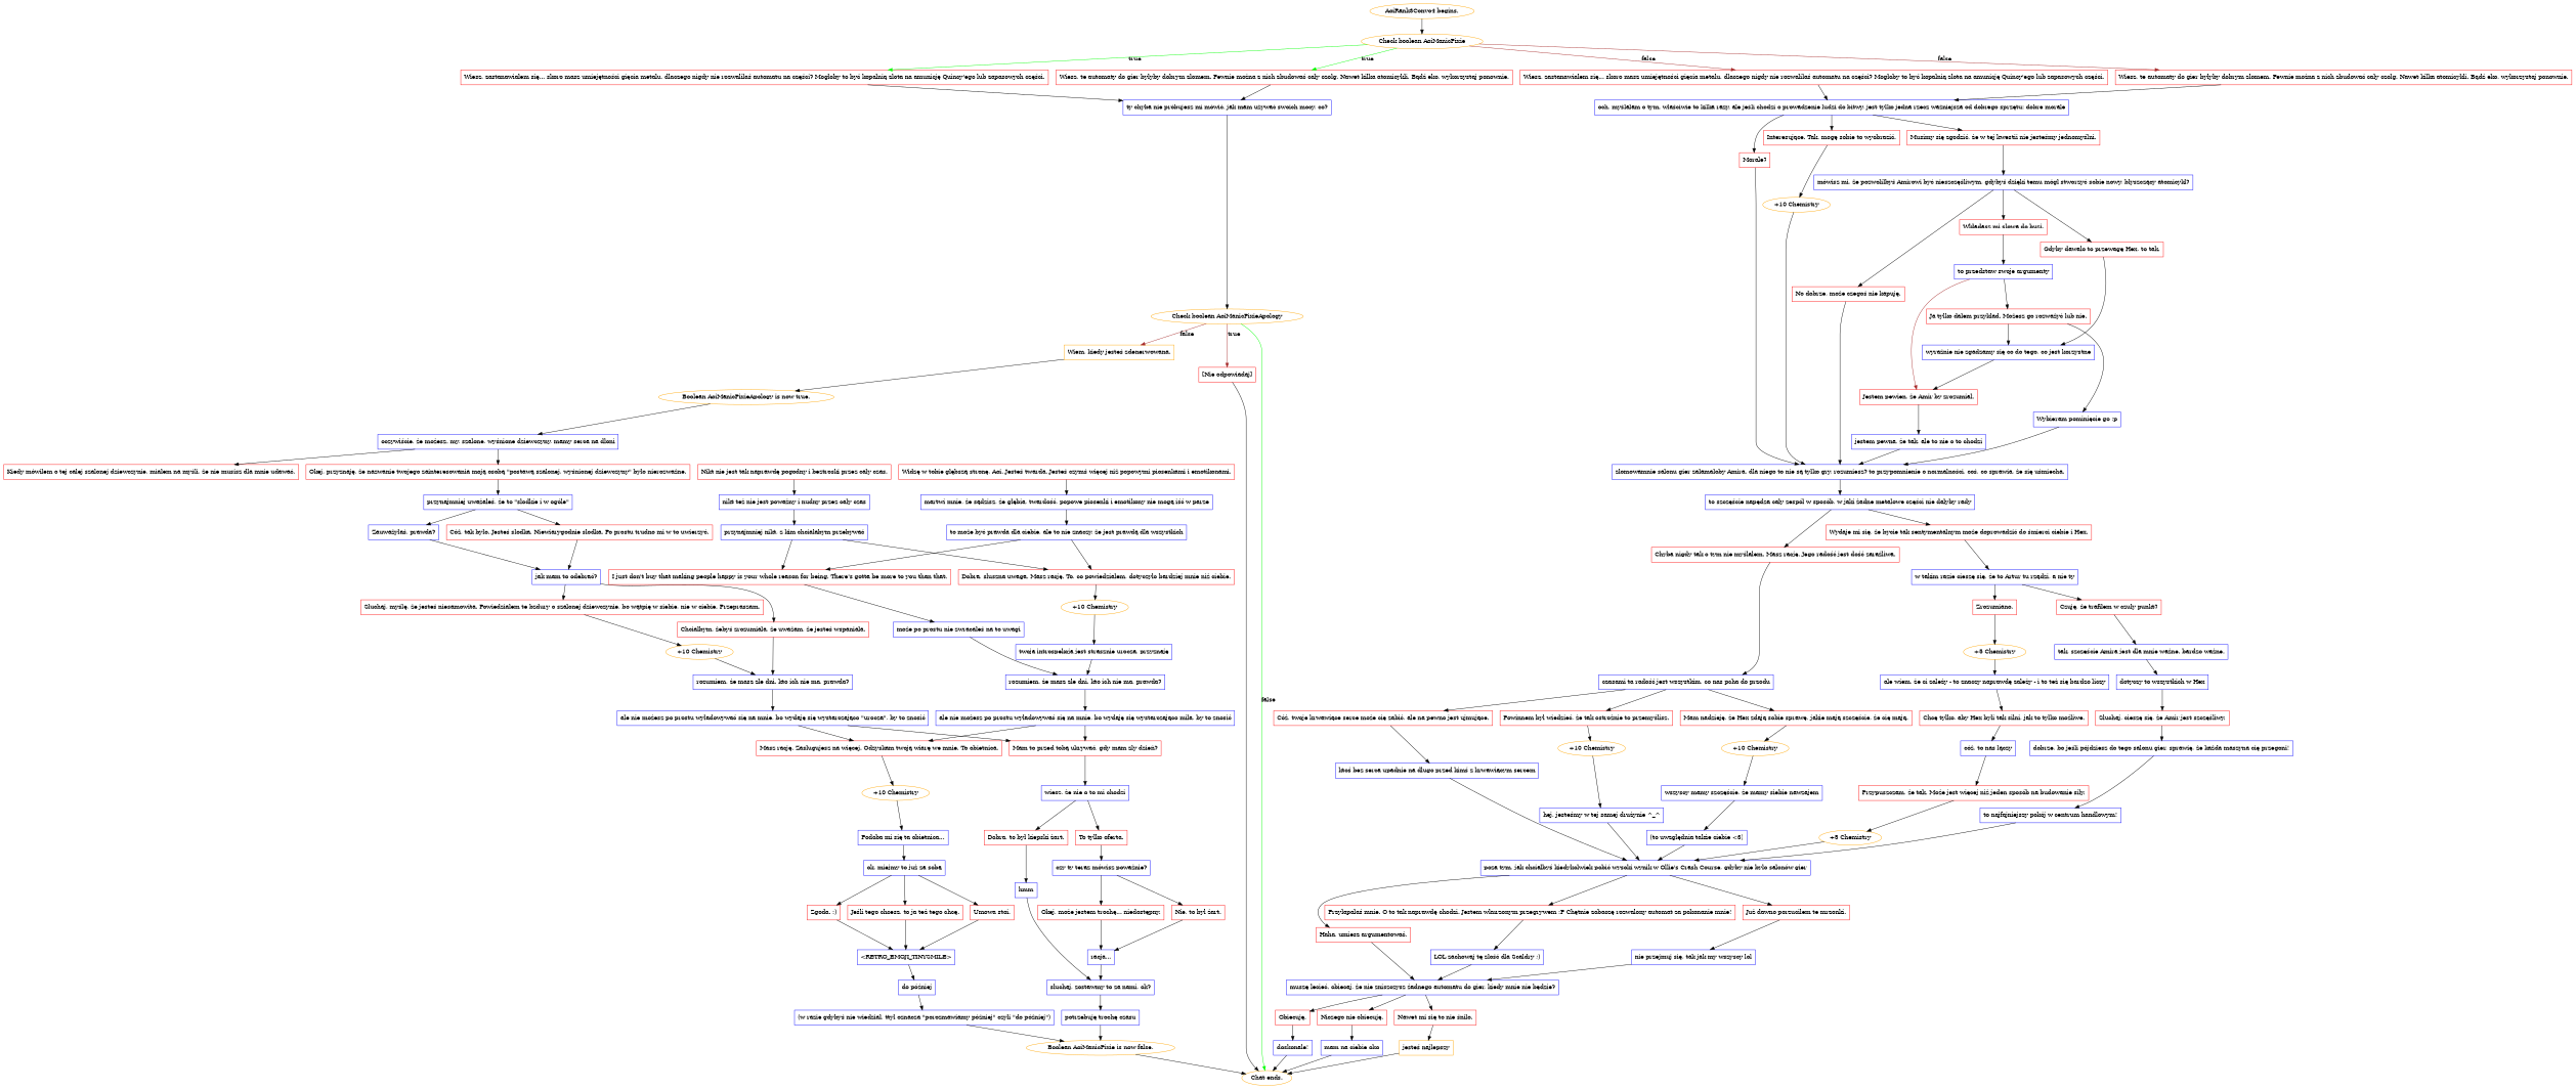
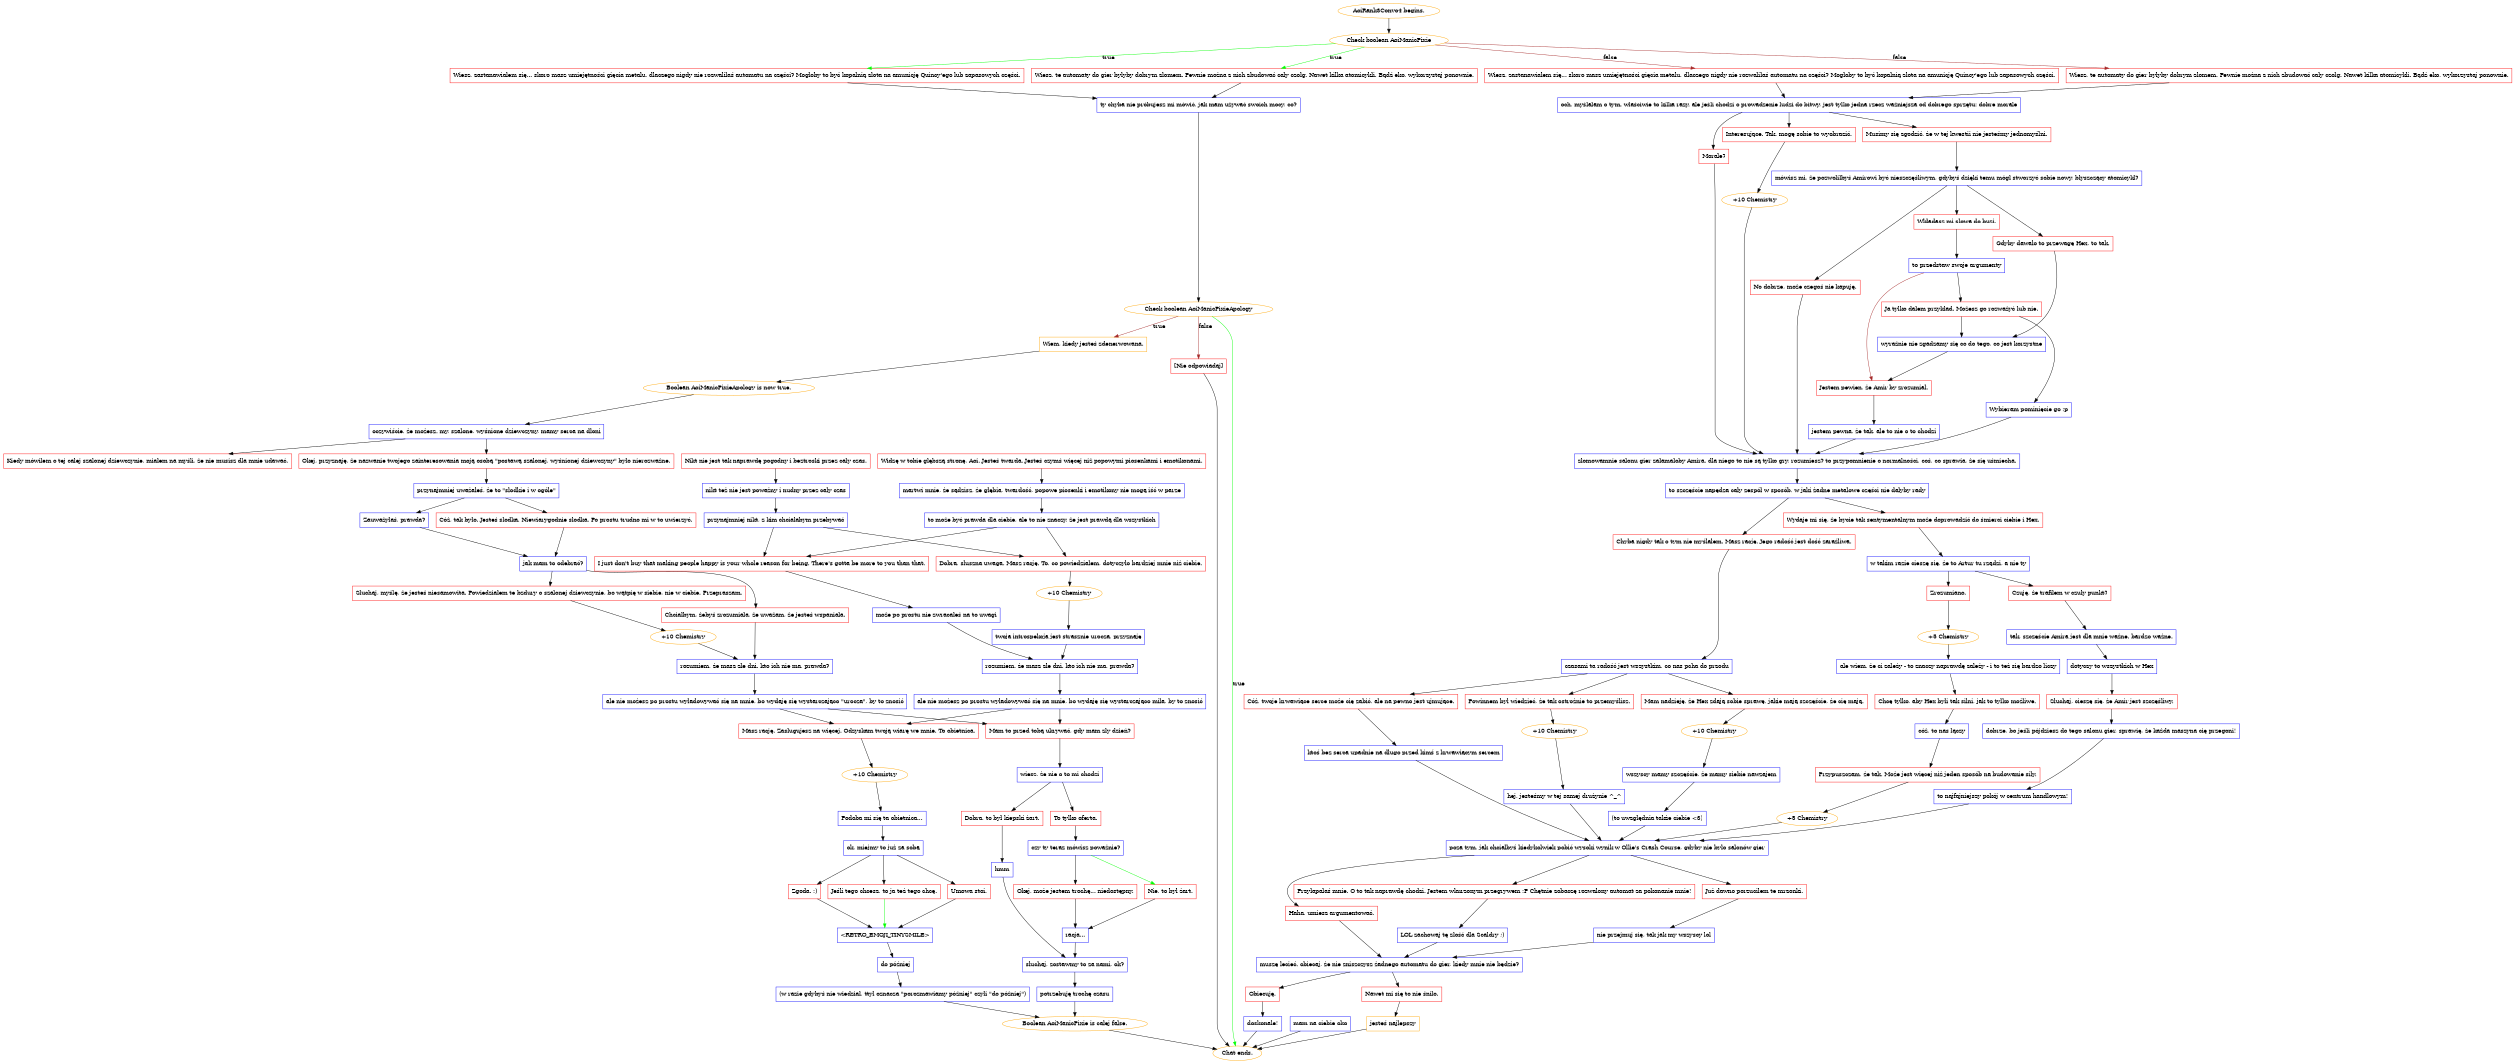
  digraph {
    fontname="DejaVu Serif"
    node [color=blue fontname="DejaVu Serif" shape=box]
    edge [fontname="DejaVu Serif"]
    "AoiRank3Convo4 begins." [color=orange shape=""]
    n2 [color=orange label="Check boolean AoiManicPixie" shape=""]
    n3 [color=red label="Wiesz, zastanawiałem się... skoro masz umiejętności gięcia metalu, dlaczego nigdy nie rozwaliłaś automatu na części? Mogłoby to być kopalnią złota na amunicję Quincy'ego lub zapasowych części."]
    n4 [color=red label="Wiesz, te automaty do gier byłyby dobrym złomem. Pewnie można z nich zbudować cały czołg. Nawet kilka atomicykli. Bądź eko, wykorzystaj ponownie."]
    n5 [color=red label="Wiesz, zastanawiałem się... skoro masz umiejętności gięcia metalu, dlaczego nigdy nie rozwaliłaś automatu na części? Mogłoby to być kopalnią złota na amunicję Quincy'ego lub zapasowych części."]
    n6 [color=red label="Wiesz, te automaty do gier byłyby dobrym złomem. Pewnie można z nich zbudować cały czołg. Nawet kilka atomicykli. Bądź eko, wykorzystaj ponownie."]
    n7 [label="ty chyba nie próbujesz mi mówić, jak mam używać swoich mocy, co?"]
    n8 [label="och, myślałam o tym. właściwie to kilka razy. ale jeśli chodzi o prowadzenie ludzi do bitwy, jest tylko jedna rzecz ważniejsza od dobrego sprzętu: dobre morale"]
    n9 [color=orange label="Check boolean AoiManicPixieApology" shape=""]
    n10 [color=red label="Morale?"]
    n11 [color=red label="Interesujące. Tak, mogę sobie to wyobrazić."]
    n12 [color=red label="Musimy się zgodzić, że w tej kwestii nie jesteśmy jednomyślni."]
    "Chat ends." [color=orange shape=""]
    n14 [color=orange label="Wiem, kiedy jesteś zdenerwowana."]
    n15 [color=red label="[Nie odpowiadaj]"]
    n16 [label="złomowamnie salonu gier załamałoby Amira. dla niego to nie są tylko gry, rozumiesz? to przypomnienie o normalności, coś, co sprawia, że się uśmiecha."]
    n17 [color=orange label="+10 Chemistry" shape=""]
    n18 [label="mówisz mi, że pozwoliłbyś Amirowi być nieszczęśliwym, gdybyś dzięki temu mógł stworzyć sobie nowy, błyszczący atomicykl?"]
    n19 [color=orange label="Boolean AoiManicPixieApology is now true." shape=""]
    n20 [label="to szczęście napędza cały zespół w sposób, w jaki żadne metalowe części nie dałyby rady"]
    n21 [color=red label="Gdyby dawało to przewagę Hex, to tak."]
    n22 [color=red label="Wkładasz mi słowa do buzi."]
    n23 [color=red label="No dobrze, może czegoś nie kapuję."]
    n24 [label="oczywiście, że możesz. my, szalone, wyśnione dziewczyny, mamy serca na dłoni"]
    n25 [color=red label="Chyba nigdy tak o tym nie myślałem. Masz rację. Jego radość jest dość zaraźliwa."]
    n26 [color=red label="Wydaje mi się, że bycie tak sentymentalnym może doprowadzić do śmierci ciebie i Hex."]
    n27 [label="wyraźnie nie zgadzamy się co do tego, co jest korzystne"]
    n28 [label="to przedstaw swoje argumenty"]
    n29 [color=red label="Okej, przyznaję, że nazwanie twojego zainteresowania moją osobą \"postawą szalonej, wyśnionej dziewczyny\" było nierozważne."]
    n30 [color=red label="Kiedy mówiłem o tej całej szalonej dziewczynie, miałem na myśli, że nie musisz dla mnie udawać."]
    n31 [label="czasami ta radość jest wszystkim, co nas pcha do przodu"]
    n32 [label="w takim razie cieszę się, że to Artur tu rządzi, a nie ty"]
    n33 [color=red label="Jestem pewien, że Amir by zrozumiał."]
    n34 [color=red label="Ja tylko dałem przykład. Możesz go rozważyć lub nie."]
    n35 [label="przynajmniej uważałeś, że to \"słodkie i w ogóle\""]
    n36 [color=red label="Powinnem był wiedzieć, że tak ostrożnie to przemyślisz."]
    n37 [color=red label="Mam nadzieję, że Hex zdają sobie sprawę, jakie mają szczęście, że cię mają."]
    n38 [color=red label="Cóż, twoje krwawiące serce może cię zabić, ale na pewno jest ujmujące."]
    n39 [color=red label="Zrozumiano."]
    n40 [color=red label="Czuję, że trafiłem w czuły punkt?"]
    n41 [label="Wybieram pominięcie go :p"]
    n42 [label="jestem pewna, że tak, ale to nie o to chodzi"]
    n43 [color=red label="Cóż, tak było. Jesteś słodka. Niewiarygodnie słodka. Po prostu trudno mi w to uwierzyć."]
    n44 [label="Zauważyłaś, prawda?"]
    n45 [color=orange label="+10 Chemistry" shape=""]
    n46 [color=orange label="+10 Chemistry" shape=""]
    n47 [label="ktoś bez serca upadnie na długo przed kimś z krwawiącym sercem"]
    n48 [color=orange label="+5 Chemistry" shape=""]
    n49 [label="tak, szczęście Amira jest dla mnie ważne. bardzo ważne."]
    n50 [label="jak mam to odebrać?"]
    n51 [color=red label="Nikt nie jest tak naprawdę pogodny i beztroski przez cały czas."]
    n52 [label="nikt też nie jest poważny i nudny przez cały czas"]
    n53 [color=red label="Widzę w tobie głębszą stronę, Aoi. Jesteś twarda. Jesteś czymś więcej niż popowymi piosenkami i emotikonami."]
    n54 [label="martwi mnie, że sądzisz, że głębia, twardość, popowe piosenki i emotikony nie mogą iść w parze"]
    n55 [label="hej, jesteśmy w tej samej drużynie ^_^"]
    n56 [label="wszyscy mamy szczęście, że mamy siebie nawzajem"]
    n57 [label="poza tym, jak chciałbyś kiedykolwiek pobić wysoki wynik w Ollie's Crash Course, gdyby nie było salonów gier"]
    n58 [label="ale wiem, że ci zależy - to znaczy naprawdę zależy - i to też się bardzo liczy"]
    n59 [label="dotyczy to wszystkich w Hex"]
    n60 [color=red label="Słuchaj, myślę, że jesteś niesamowita. Powiedziałem te bzdury o szalonej dziewczynie, bo wątpię w siebie, nie w ciebie. Przepraszam."]
    n61 [color=red label="Chciałbym, żebyś zrozumiała, że uważam, że jesteś wspaniała."]
    n62 [label="przynajmniej nikt, z kim chciałabym przebywać"]
    n63 [label="to może być prawda dla ciebie, ale to nie znaczy, że jest prawdą dla wszystkich"]
    n64 [label="(to uwzględnia także ciebie <3)"]
    n65 [color=red label="Przyłapałaś mnie. O to tak naprawdę chodzi. Jestem wkurzonym przegrywem :P Chętnie zobaczę rozwalony automat za pokonanie mnie!"]
    n66 [color=red label="Haha, umiesz argumentować."]
    n67 [color=red label="Już dawno porzuciłem te mrzonki."]
    n68 [color=red label="Chcę tylko, aby Hex byli tak silni, jak to tylko możliwe."]
    n69 [color=red label="Słuchaj, cieszę się, że Amir jest szczęśliwy."]
    n70 [color=orange label="+10 Chemistry" shape=""]
    n71 [label="rozumiem, że masz złe dni. kto ich nie ma, prawda?"]
    n72 [color=red label="I just don't buy that making people happy is your whole reason for being. There's gotta be more to you than that."]
    n73 [color=red label="Dobra, słuszna uwaga. Masz rację. To, co powiedziałem, dotyczyło bardziej mnie niż ciebie."]
    n74 [label="LOL zachowaj tę złość dla Scaldry ;)"]
    n75 [label="muszę lecieć. obiecaj, że nie zniszczysz żadnego automatu do gier, kiedy mnie nie będzie?"]
    n76 [label="nie przejmuj się, tak jak my wszyscy lol"]
    n77 [label="cóż, to nas łączy"]
    n78 [label="dobrze, bo jeśli pójdziesz do tego salonu gier, sprawię, że każda maszyna cię przegoni!"]
    n79 [label="ale nie możesz po prostu wyładowywać się na mnie, bo wydaję się wystarczająco \"urocza\", by to znosić"]
    n80 [label="może po prostu nie zwracałeś na to uwagi"]
    n81 [color=orange label="+10 Chemistry" shape=""]
    n82 [color=red label="Obiecuję."]
-   n83 [color=red label="Niczego nie obiecuję."]
    n84 [color=red label="Nawet mi się to nie śniło."]
    n85 [color=red label="Przypuszczam, że tak. Może jest więcej niż jeden sposób na budowanie siły."]
    n86 [label="to najfajniejszy pokój w centrum handlowym!"]
    n87 [color=red label="Masz rację. Zasługujesz na więcej. Odzyskam twoją wiarę we mnie. To obietnica."]
    n88 [color=red label="Mam to przed tobą ukrywać, gdy mam zły dzień?"]
    n89 [label="rozumiem, że masz złe dni. kto ich nie ma, prawda?"]
    n90 [label="twoja introspekcja jest strasznie urocza, przyznaję"]
    n91 [label="doskonale!"]
    n92 [label="mam na ciebie oko"]
    n93 [color=orange label="jesteś najlepszy"]
    n94 [color=orange label="+5 Chemistry" shape=""]
    n95 [color=orange label="+10 Chemistry" shape=""]
    n96 [label="wiesz, że nie o to mi chodzi"]
    n97 [label="ale nie możesz po prostu wyładowywać się na mnie, bo wydaję się wystarczająco miła, by to znosić"]
    n98 [label="Podoba mi się ta obietnica..."]
    n99 [color=red label="To tylko oferta."]
    n100 [color=red label="Dobra, to był kiepski żart."]
    n101 [label="ok, miejmy to już za sobą"]
    n102 [label="czy ty teraz mówisz poważnie?"]
    n103 [label=hmm]
    n104 [color=red label="Umowa stoi."]
    n105 [color=red label="Zgoda. :)"]
    n106 [color=red label="Jeśli tego chcesz, to ja też tego chcę."]
    n107 [color=red label="Okej, może jestem trochę... niedostępny."]
    n108 [color=red label="Nie, to był żart."]
    n109 [label="słuchaj, zostawmy to za nami, ok?"]
    n110 [label="<RETRO_EMOJI_TINYSMILE>"]
    n111 [label="racja..."]
    n112 [label="potrzebuję trochę czasu"]
    n113 [label="do później"]
-   n114 [color=orange label="Boolean AoiManicPixie is now false." shape=""]
+   n114 [color=orange label="Boolean AoiManicPixie is całej false." shape=""]
    n115 [label="(w razie gdybyś nie wiedział, ttyl oznacza \"porozmawiamy później\" czyli \"do póżniej\")"]
    "AoiRank3Convo4 begins." -> n2
    n2 -> n3 [color=green label=true]
    n2 -> n4 [color=green label=true]
    n2 -> n5 [color=brown label=false]
    n2 -> n6 [color=brown label=false]
    n3 -> n7
    n4 -> n7
    n5 -> n8
    n6 -> n8
    n7 -> n9
    n8 -> n10
    n8 -> n11
    n8 -> n12
-   n9 -> "Chat ends." [color=green label=false]
-   n9 -> n14 [color=brown label=false]
-   n9 -> n15 [color=brown label=true]
+   n9 -> "Chat ends." [color=green label=true]
+   n9 -> n14 [color=brown label=true]
+   n9 -> n15 [color=brown label=false]
    n10 -> n16
    n11 -> n17
    n12 -> n18
    n14 -> n19
    n15 -> "Chat ends."
    n16 -> n20
    n17 -> n16
    n18 -> n21
    n18 -> n22
    n18 -> n23
    n19 -> n24
    n20 -> n25
    n20 -> n26
    n21 -> n27
    n22 -> n28
    n23 -> n16
    n24 -> n29
    n24 -> n30
    n25 -> n31
    n26 -> n32
    n27 -> n33
    n28 -> n33 [color=brown]
    n28 -> n34
    n29 -> n35
    n31 -> n36
    n31 -> n37
    n31 -> n38
    n32 -> n39
    n32 -> n40
    n33 -> n42
    n34 -> n27
    n34 -> n41
    n35 -> n43
    n35 -> n44
    n36 -> n45
    n37 -> n46
    n38 -> n47
    n39 -> n48
    n40 -> n49
    n41 -> n16
    n42 -> n16
    n43 -> n50
    n44 -> n50
    n45 -> n55
    n46 -> n56
    n47 -> n57
    n48 -> n58
    n49 -> n59
    n50 -> n60
    n50 -> n61
    n51 -> n52
    n52 -> n62
    n53 -> n54
    n54 -> n63
    n55 -> n57
    n56 -> n64
    n57 -> n65
    n57 -> n66
    n57 -> n67
    n58 -> n68
    n59 -> n69
    n60 -> n70
    n61 -> n71
    n62 -> n72
    n62 -> n73
    n63 -> n72
    n63 -> n73
    n64 -> n57
    n65 -> n74
    n66 -> n75
    n67 -> n76
    n68 -> n77
    n69 -> n78
    n70 -> n71
    n71 -> n79
    n72 -> n80
    n73 -> n81
    n74 -> n75
    n75 -> n82
-   n75 -> n83
    n75 -> n84
    n76 -> n75
    n77 -> n85
    n78 -> n86
    n79 -> n87
    n79 -> n88
    n80 -> n89
    n81 -> n90
    n82 -> n91
-   n83 -> n92
    n84 -> n93
    n85 -> n94
    n86 -> n57
    n87 -> n95
    n88 -> n96
    n89 -> n97
    n90 -> n89
    n91 -> "Chat ends."
    n92 -> "Chat ends."
    n93 -> "Chat ends."
    n94 -> n57
    n95 -> n98
    n96 -> n99
    n96 -> n100
    n97 -> n87
    n97 -> n88
    n98 -> n101
    n99 -> n102
    n100 -> n103
    n101 -> n104
    n101 -> n105
    n101 -> n106
    n102 -> n107
-   n102 -> n108
+   n102 -> n108 [color=green]
    n103 -> n109
    n104 -> n110
    n105 -> n110
-   n106 -> n110
+   n106 -> n110 [color=green]
    n107 -> n111
    n108 -> n111
    n109 -> n112
    n110 -> n113
    n111 -> n109
    n112 -> n114
    n113 -> n115
    n114 -> "Chat ends."
    n115 -> n114
  }
